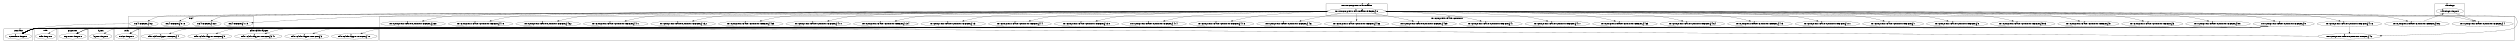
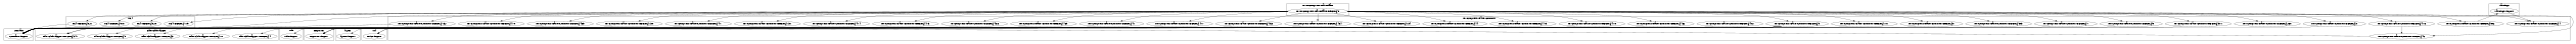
  digraph {
    "warnings::import"
    n2 [label="U64::BEGIN@119"]
    "U64::BEGIN@820"
    "U64::BEGIN@818"
    "U64::BEGIN@821"
    "bytes::import"
    "File::GlobMapper::BEGIN@10"
    "File::GlobMapper::BEGIN@3"
    "File::GlobMapper::BEGIN@341"
    "File::GlobMapper::BEGIN@5"
    "File::GlobMapper::BEGIN@4"
    "utf8::import"
    "strict::import"
    n14 [label="IO::Uncompress::RawInflate::BEGIN@8"]
    "constant::import"
    "Exporter::import"
    "IO::Compress::Base::Common::BEGIN@101"
    "IO::Compress::Base::Common::BEGIN@463"
    "IO::Compress::Base::Common::BEGIN@8"
    "IO::Compress::Base::Common::BEGIN@477"
    "IO::Compress::Base::Common::BEGIN@41"
    "IO::Compress::Base::Common::BEGIN@469"
    "IO::Compress::Base::Common::BEGIN@466"
    "IO::Compress::Base::Common::BEGIN@461"
    "IO::Compress::Base::Common::BEGIN@473"
    "IO::Compress::Base::Common::BEGIN@474"
    "IO::Compress::Base::Common::BEGIN@5"
    "IO::Compress::Base::Common::BEGIN@130"
    "IO::Compress::Base::Common::BEGIN@44"
    "IO::Compress::Base::Common::BEGIN@7"
    "IO::Compress::Base::Common::BEGIN@3"
    "IO::Compress::Base::Common::BEGIN@476"
    "IO::Compress::Base::Common::BEGIN@134"
    "IO::Compress::Base::Common::BEGIN@4"
    "IO::Compress::Base::Common::BEGIN@132"
    "IO::Compress::Base::Common::BEGIN@502"
    "IO::Compress::Base::Common::BEGIN@462"
    "IO::Compress::Base::Common::BEGIN@9"
    "IO::Compress::Base::Common::BEGIN@478"
    "IO::Compress::Base::Common::BEGIN@503"
    "IO::Compress::Base::Common::BEGIN@475"
    "IO::Compress::Base::Common::BEGIN@42"
    "IO::Compress::Base::Common::BEGIN@268"
    "IO::Compress::Base::Common::BEGIN@470"
    "IO::Compress::Base::Common::BEGIN@501"
    "IO::Compress::Base::Common::BEGIN@465"
    "IO::Compress::Base::Common::BEGIN@464"
    "IO::Compress::Base::Common::BEGIN@131"
    "IO::Compress::Base::Common::BEGIN@471"
    subgraph cluster_1 {
      label=warnings
      "warnings::import"
    }
    subgraph cluster_2 {
      label=U64
      n2
      "U64::BEGIN@820"
      "U64::BEGIN@818"
      "U64::BEGIN@821"
    }
    subgraph cluster_3 {
      label=bytes
      "bytes::import"
    }
    subgraph cluster_4 {
      label="File::GlobMapper"
      "File::GlobMapper::BEGIN@10"
      "File::GlobMapper::BEGIN@3"
      "File::GlobMapper::BEGIN@341"
      "File::GlobMapper::BEGIN@5"
      "File::GlobMapper::BEGIN@4"
    }
    subgraph cluster_5 {
      label=utf8
      "utf8::import"
    }
    subgraph cluster_6 {
-     label="strict"
+     label=utf
      "strict::import"
    }
    subgraph cluster_7 {
      label="IO::Uncompress::RawInflate"
      n14
    }
    subgraph cluster_8 {
      label=constant
      "constant::import"
    }
    subgraph cluster_9 {
      label=Exporter
      "Exporter::import"
    }
    subgraph cluster_10 {
      label="IO::Compress::Base::Common"
      "IO::Compress::Base::Common::BEGIN@101"
      "IO::Compress::Base::Common::BEGIN@463"
      "IO::Compress::Base::Common::BEGIN@8"
      "IO::Compress::Base::Common::BEGIN@477"
      "IO::Compress::Base::Common::BEGIN@41"
      "IO::Compress::Base::Common::BEGIN@469"
      "IO::Compress::Base::Common::BEGIN@466"
      "IO::Compress::Base::Common::BEGIN@461"
      "IO::Compress::Base::Common::BEGIN@473"
      "IO::Compress::Base::Common::BEGIN@474"
      "IO::Compress::Base::Common::BEGIN@5"
      "IO::Compress::Base::Common::BEGIN@130"
      "IO::Compress::Base::Common::BEGIN@44"
      "IO::Compress::Base::Common::BEGIN@7"
      "IO::Compress::Base::Common::BEGIN@3"
      "IO::Compress::Base::Common::BEGIN@476"
      "IO::Compress::Base::Common::BEGIN@134"
      "IO::Compress::Base::Common::BEGIN@4"
      "IO::Compress::Base::Common::BEGIN@132"
      "IO::Compress::Base::Common::BEGIN@502"
      "IO::Compress::Base::Common::BEGIN@462"
      "IO::Compress::Base::Common::BEGIN@9"
      "IO::Compress::Base::Common::BEGIN@478"
      "IO::Compress::Base::Common::BEGIN@503"
      "IO::Compress::Base::Common::BEGIN@475"
      "IO::Compress::Base::Common::BEGIN@42"
      "IO::Compress::Base::Common::BEGIN@268"
      "IO::Compress::Base::Common::BEGIN@470"
      "IO::Compress::Base::Common::BEGIN@501"
      "IO::Compress::Base::Common::BEGIN@465"
      "IO::Compress::Base::Common::BEGIN@464"
      "IO::Compress::Base::Common::BEGIN@131"
      "IO::Compress::Base::Common::BEGIN@471"
    }
    "warnings::import" -> "IO::Compress::Base::Common::BEGIN@4"
    n2 -> "constant::import"
    "U64::BEGIN@820" -> "constant::import"
    "U64::BEGIN@818" -> "constant::import"
    "U64::BEGIN@821" -> "constant::import"
    n14 -> n2
    n14 -> "U64::BEGIN@820"
    n14 -> "U64::BEGIN@818"
    n14 -> "U64::BEGIN@821"
    n14 -> "IO::Compress::Base::Common::BEGIN@101"
    n14 -> "IO::Compress::Base::Common::BEGIN@463"
    n14 -> "IO::Compress::Base::Common::BEGIN@8"
    n14 -> "IO::Compress::Base::Common::BEGIN@477"
    n14 -> "IO::Compress::Base::Common::BEGIN@41"
    n14 -> "IO::Compress::Base::Common::BEGIN@469"
    n14 -> "IO::Compress::Base::Common::BEGIN@466"
-   n14 -> "IO::Compress::Base::Common::BEGIN@461"
+   n14 -> "File::GlobMapper::BEGIN@341"
    n14 -> "IO::Compress::Base::Common::BEGIN@473"
    n14 -> "IO::Compress::Base::Common::BEGIN@474"
    n14 -> "IO::Compress::Base::Common::BEGIN@5"
    n14 -> "IO::Compress::Base::Common::BEGIN@130"
    n14 -> "IO::Compress::Base::Common::BEGIN@44"
    n14 -> "IO::Compress::Base::Common::BEGIN@7"
    n14 -> "IO::Compress::Base::Common::BEGIN@3"
    n14 -> "IO::Compress::Base::Common::BEGIN@476"
    n14 -> "IO::Compress::Base::Common::BEGIN@134"
    n14 -> "IO::Compress::Base::Common::BEGIN@4"
    n14 -> "IO::Compress::Base::Common::BEGIN@132"
    n14 -> "IO::Compress::Base::Common::BEGIN@502"
    n14 -> "IO::Compress::Base::Common::BEGIN@462"
    n14 -> "IO::Compress::Base::Common::BEGIN@9"
    n14 -> "IO::Compress::Base::Common::BEGIN@478"
    n14 -> "IO::Compress::Base::Common::BEGIN@503"
    n14 -> "IO::Compress::Base::Common::BEGIN@475"
    n14 -> "IO::Compress::Base::Common::BEGIN@42"
    n14 -> "IO::Compress::Base::Common::BEGIN@268"
    n14 -> "IO::Compress::Base::Common::BEGIN@470"
    n14 -> "IO::Compress::Base::Common::BEGIN@501"
    n14 -> "IO::Compress::Base::Common::BEGIN@465"
    n14 -> "IO::Compress::Base::Common::BEGIN@464"
    n14 -> "IO::Compress::Base::Common::BEGIN@131"
    n14 -> "IO::Compress::Base::Common::BEGIN@471"
    "IO::Compress::Base::Common::BEGIN@101" -> "utf8::import"
    "IO::Compress::Base::Common::BEGIN@463" -> "constant::import"
    "IO::Compress::Base::Common::BEGIN@8" -> "Exporter::import"
    "IO::Compress::Base::Common::BEGIN@477" -> "constant::import"
    "IO::Compress::Base::Common::BEGIN@41" -> "constant::import"
    "IO::Compress::Base::Common::BEGIN@469" -> "constant::import"
    "IO::Compress::Base::Common::BEGIN@466" -> "constant::import"
    "IO::Compress::Base::Common::BEGIN@461" -> "constant::import"
    "IO::Compress::Base::Common::BEGIN@473" -> "constant::import"
    "IO::Compress::Base::Common::BEGIN@474" -> "constant::import"
    "IO::Compress::Base::Common::BEGIN@5" -> "bytes::import"
    "IO::Compress::Base::Common::BEGIN@130" -> "constant::import"
    "IO::Compress::Base::Common::BEGIN@44" -> "constant::import"
    "IO::Compress::Base::Common::BEGIN@7" -> "Exporter::import"
    "IO::Compress::Base::Common::BEGIN@3" -> "strict::import"
    "IO::Compress::Base::Common::BEGIN@476" -> "IO::Compress::Base::Common::BEGIN@42"
    "IO::Compress::Base::Common::BEGIN@134" -> "constant::import"
    "IO::Compress::Base::Common::BEGIN@132" -> "constant::import"
    "IO::Compress::Base::Common::BEGIN@502" -> "warnings::import"
    "IO::Compress::Base::Common::BEGIN@462" -> "constant::import"
    "IO::Compress::Base::Common::BEGIN@9" -> "File::GlobMapper::BEGIN@10"
    "IO::Compress::Base::Common::BEGIN@9" -> "File::GlobMapper::BEGIN@3"
    "IO::Compress::Base::Common::BEGIN@9" -> "File::GlobMapper::BEGIN@341"
    "IO::Compress::Base::Common::BEGIN@9" -> "File::GlobMapper::BEGIN@5"
    "IO::Compress::Base::Common::BEGIN@9" -> "File::GlobMapper::BEGIN@4"
    "IO::Compress::Base::Common::BEGIN@478" -> "constant::import"
    "IO::Compress::Base::Common::BEGIN@503" -> "Exporter::import"
    "IO::Compress::Base::Common::BEGIN@475" -> "constant::import"
    "IO::Compress::Base::Common::BEGIN@42" -> "constant::import"
    "IO::Compress::Base::Common::BEGIN@470" -> "constant::import"
    "IO::Compress::Base::Common::BEGIN@501" -> "strict::import"
    "IO::Compress::Base::Common::BEGIN@465" -> "constant::import"
    "IO::Compress::Base::Common::BEGIN@464" -> "constant::import"
    "IO::Compress::Base::Common::BEGIN@471" -> "constant::import"
  }
